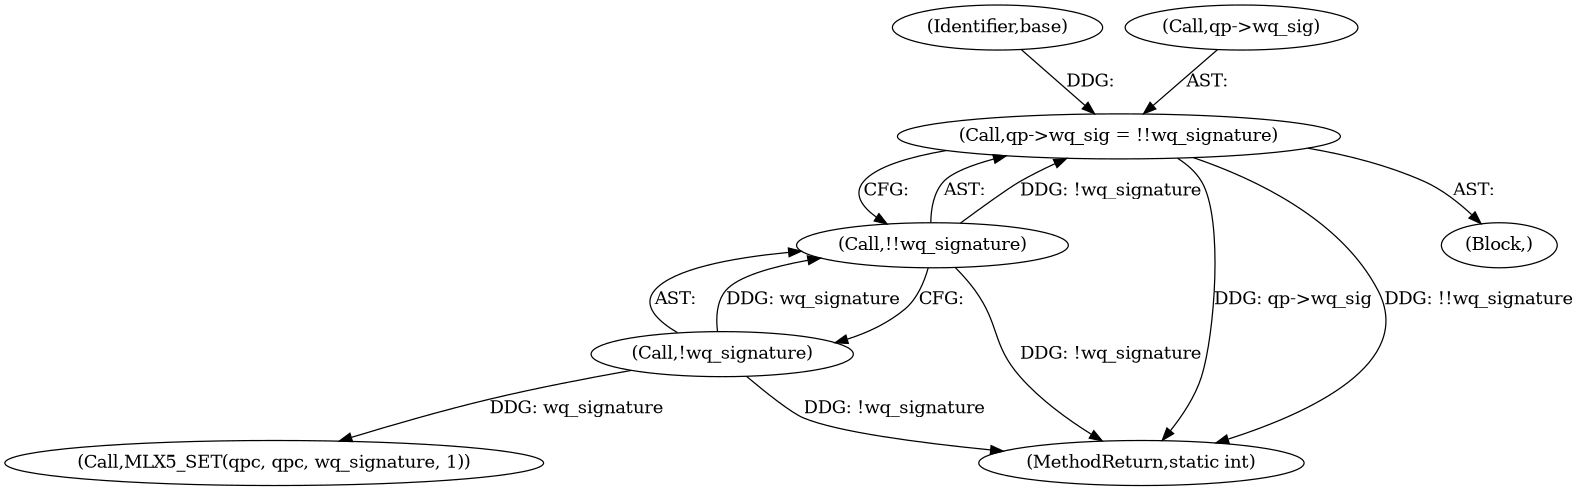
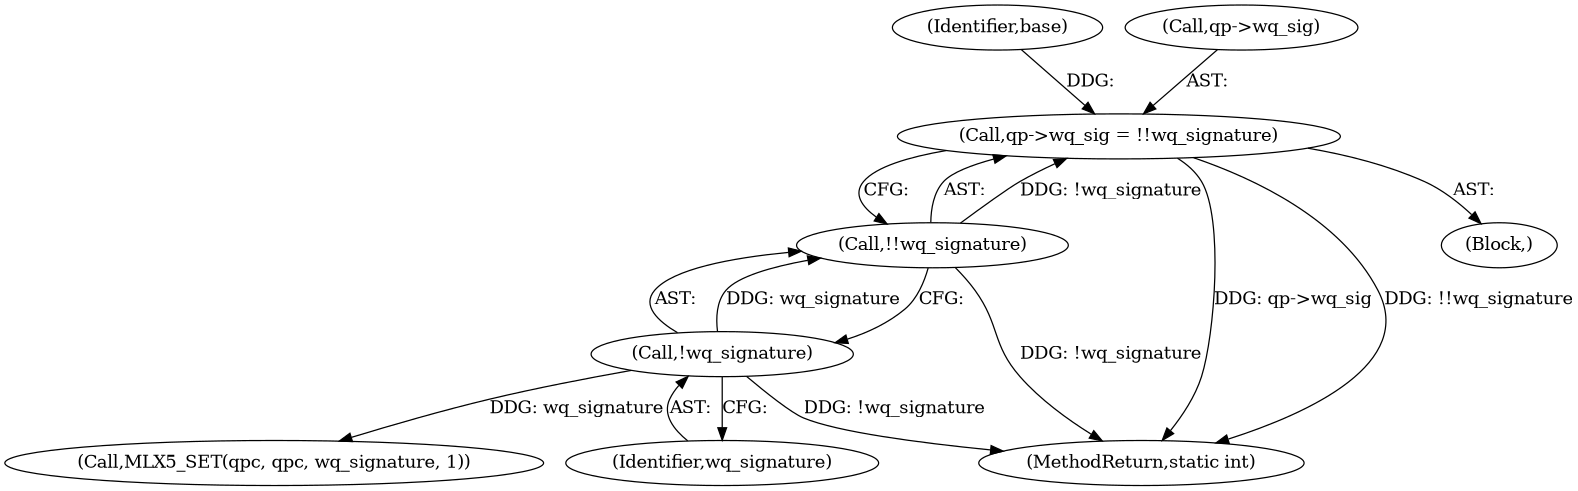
  digraph {
    n1 [label="(Call,qp->wq_sig = !!wq_signature)"]
    n2 [label="(Call,!!wq_signature)"]
    n3 [label="(MethodReturn,static int)"]
    n4 [label="(Block,)"]
    n5 [label="(Call,!wq_signature)"]
+   n6 [label="(Identifier,wq_signature)"]
    n7 [label="(Call,MLX5_SET(qpc, qpc, wq_signature, 1))"]
    n8 [label="(Identifier,base)"]
    n9 [label="(Call,qp->wq_sig)"]
    n1 -> n2 [label="CFG: "]
    n1 -> n3 [label="DDG: qp->wq_sig"]
    n1 -> n3 [label="DDG: !!wq_signature"]
    n1 -> n4 [label="AST: "]
    n2 -> n1 [label="AST: "]
    n2 -> n1 [label="DDG: !wq_signature"]
    n2 -> n3 [label="DDG: !wq_signature"]
    n2 -> n5 [label="CFG: "]
    n5 -> n2 [label="AST: "]
    n5 -> n2 [label="DDG: wq_signature"]
    n5 -> n3 [label="DDG: !wq_signature"]
+   n5 -> n6 [label="CFG: "]
    n5 -> n7 [label="DDG: wq_signature"]
+   n6 -> n5 [label="AST: "]
    n8 -> n1 [label="DDG: "]
    n9 -> n1 [label="AST: "]
  }
